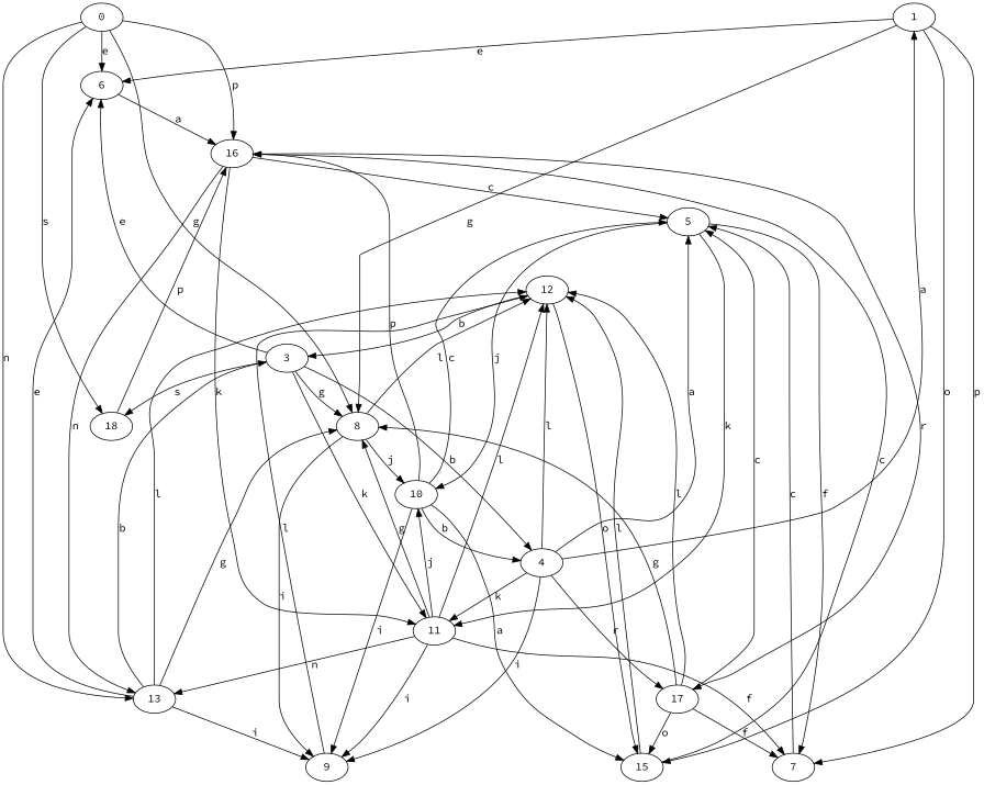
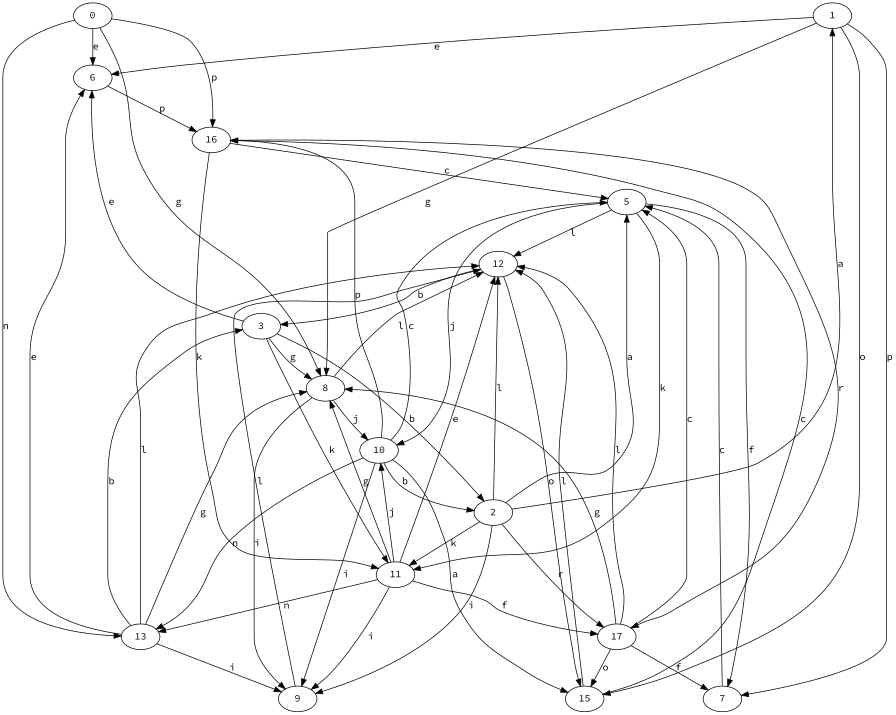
  strict digraph {
    fontname="Source Code Pro"
    node [fontname="Source Code Pro"]
    edge [fontname="Source Code Pro"]
    1
    6
    7
    8
    15
    16
    5
    9
    12
    10
-   2 [label=4]
+   2
    11
    17
    13
    3
-   18
    0
    1 -> 6 [label=e]
    1 -> 7 [label=p]
    1 -> 8 [label=g]
    1 -> 15 [label=o]
-   6 -> 16 [label=a]
+   6 -> 16 [label=p]
    7 -> 5 [label=c]
    8 -> 9 [label=i]
    8 -> 12 [label=l]
    8 -> 10 [label=j]
    15 -> 16 [label=c]
    15 -> 12 [label=l]
    16 -> 5 [label=c]
    16 -> 11 [label=k]
    16 -> 17 [label=r]
-   16 -> 13 [label=n]
+   10 -> 13 [label=n]
    5 -> 7 [label=f]
+   5 -> 12 [label=l]
    5 -> 10 [label=j]
    5 -> 11 [label=k]
    9 -> 12 [label=l]
    12 -> 15 [label=o]
    12 -> 3 [label=b]
    10 -> 15 [label=a]
    10 -> 16 [label=p]
    10 -> 5 [label=c]
    10 -> 9 [label=i]
    10 -> 2 [label=b]
    2 -> 1 [label=a]
    2 -> 5 [label=a]
    2 -> 9 [label=i]
    2 -> 12 [label=l]
    2 -> 11 [label=k]
    2 -> 17 [label=r]
-   11 -> 7 [label=f]
+   11 -> 17 [label=f]
    11 -> 8 [label=g]
    11 -> 9 [label=i]
-   11 -> 12 [label=l]
+   11 -> 12 [label=e]
    11 -> 10 [label=j]
    11 -> 13 [label=n]
    17 -> 7 [label=f]
    17 -> 8 [label=g]
    17 -> 15 [label=o]
    17 -> 5 [label=c]
    17 -> 12 [label=l]
    13 -> 6 [label=e]
    13 -> 8 [label=g]
    13 -> 9 [label=i]
    13 -> 12 [label=l]
    13 -> 3 [label=b]
    3 -> 6 [label=e]
    3 -> 8 [label=g]
    3 -> 2 [label=b]
    3 -> 11 [label=k]
-   3 -> 18 [label=s]
-   18 -> 16 [label=p]
    0 -> 6 [label=e]
    0 -> 8 [label=g]
    0 -> 16 [label=p]
    0 -> 13 [label=n]
-   0 -> 18 [label=s]
  }
